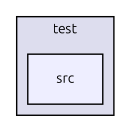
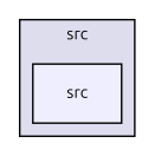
  digraph {
    compound=true
    fontname=Ubuntu
    n1 [fillcolor="#eeeeff" fontname=Ubuntu fontsize=10 label=src pencolor=black shape=box style=filled]
    subgraph cluster_1 {
      bgcolor="#ddddee"
      fontsize=10
-     label=test
+     label=src
      pencolor=black
      n1
    }
  }
